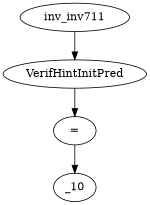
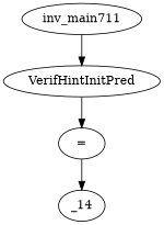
  digraph {
-   n1 [label=inv_inv711]
+   n1 [label=inv_main711]
    n2 [label=VerifHintInitPred]
    n3 [label="="]
-   n4 [label=_10]
+   n4 [label=_14]
    n1 -> n2
    n2 -> n3
    n3 -> n4
  }
